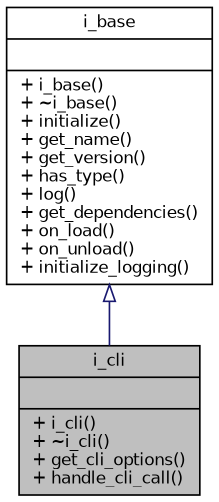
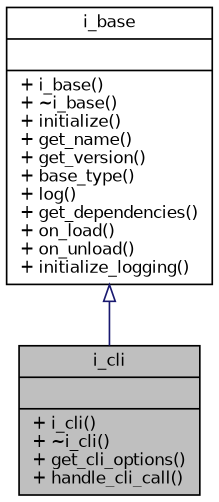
  digraph {
    node [color=black fontname=Helvetica fontsize=10 shape=record style=filled]
    n1 [fillcolor=grey75 fontcolor=black height=0.2 label="{i_cli\n||+ i_cli()\l+ ~i_cli()\l+ get_cli_options()\l+ handle_cli_call()\l}" width=0.4]
-   n2 [fillcolor=white height=0.2 label="{i_base\n||+ i_base()\l+ ~i_base()\l+ initialize()\l+ get_name()\l+ get_version()\l+ has_type()\l+ log()\l+ get_dependencies()\l+ on_load()\l+ on_unload()\l+ initialize_logging()\l}" width=0.4]
+   n2 [fillcolor=white height=0.2 label="{i_base\n||+ i_base()\l+ ~i_base()\l+ initialize()\l+ get_name()\l+ get_version()\l+ base_type()\l+ log()\l+ get_dependencies()\l+ on_load()\l+ on_unload()\l+ initialize_logging()\l}" width=0.4]
    n2 -> n1 [arrowtail=onormal color=midnightblue dir=back fontname=Helvetica fontsize=10 labelfontname=Helvetica labelfontsize=10 style=solid]
  }
